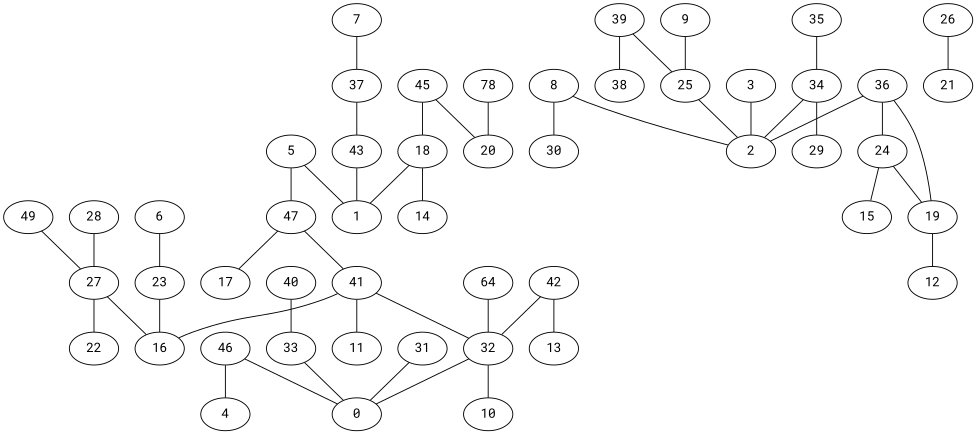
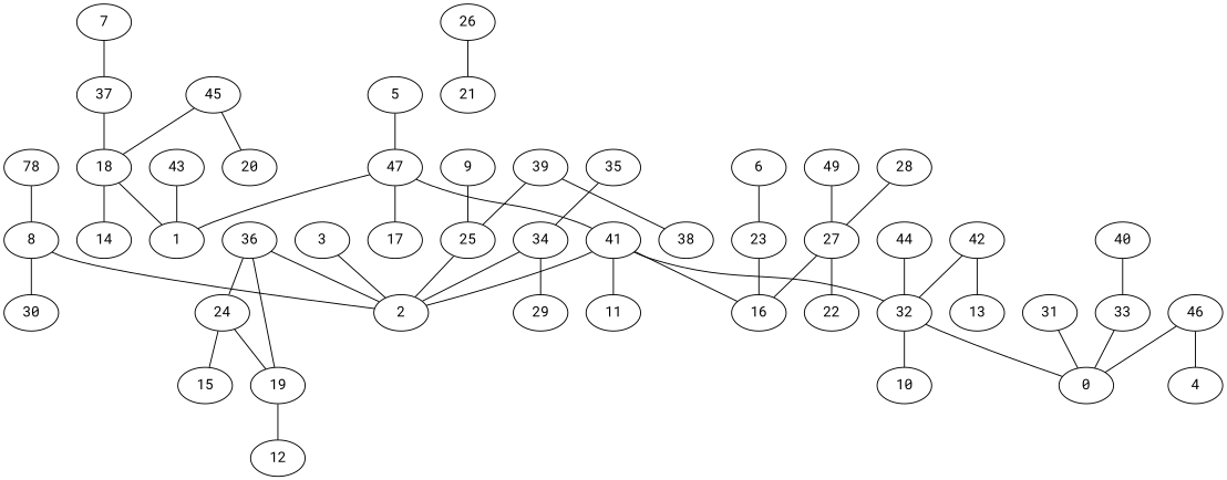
  digraph {
    fontname="Roboto Mono"
    node [fontname="Roboto Mono"]
    edge [color=black dir=none fontname="Roboto Mono"]
    5
    47
    1
    41
    17
    n6 [label=78]
    20
    8
    30
    2
    31
    0
    39
    38
    25
    43
    9
    49
    27
    22
    16
    42
    13
    32
    10
    7
    37
    18
    34
    29
    35
    46
    4
    11
    28
    19
    12
    40
    33
    36
    24
-   44 [label=64]
+   44
    14
    23
    26
    21
    6
    3
    45
    15
    subgraph sub_1 {
      5
      47
      1
      41
      17
      n6
      20
      8
      30
      2
      31
      0
      39
      38
      25
      43
      9
      49
      27
      22
      16
      42
      13
      32
      10
      7
      37
      18
      34
      29
      35
      46
      4
      11
      28
      19
      12
      40
      33
      36
      24
      44
      14
      23
      26
      21
      6
      3
      45
      15
    }
    5 -> 47
-   5 -> 1
+   47 -> 1
    47 -> 41
    47 -> 17
+   41 -> 2
    41 -> 16
    41 -> 32
    41 -> 11
-   n6 -> 20
+   n6 -> 8
    8 -> 30
    8 -> 2
    31 -> 0
    39 -> 38
    39 -> 25
    25 -> 2
    43 -> 1
    9 -> 25
    49 -> 27
    27 -> 22
    27 -> 16
    42 -> 13
    42 -> 32
    32 -> 0
    32 -> 10
    7 -> 37
-   37 -> 43
+   37 -> 18
    18 -> 1
    18 -> 14
    34 -> 2
    34 -> 29
    35 -> 34
    46 -> 0
    46 -> 4
    28 -> 27
    19 -> 12
    40 -> 33
    33 -> 0
    36 -> 2
    36 -> 19
    36 -> 24
    24 -> 19
    24 -> 15
    44 -> 32
    23 -> 16
    26 -> 21
    6 -> 23
    3 -> 2
    45 -> 20
    45 -> 18
  }
